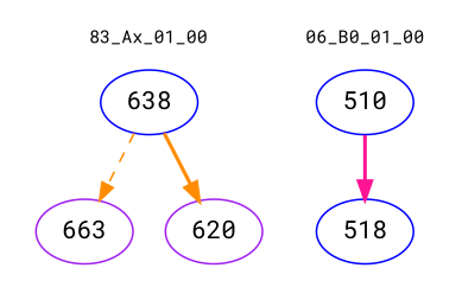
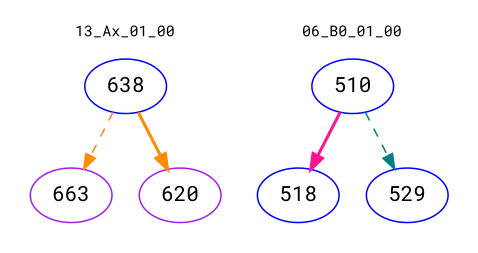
  digraph {
    fontname="Roboto Mono"
    node [color=blue fontname="Roboto Mono"]
    edge [color=darkorange fontname="Roboto Mono" style=dashed]
    n1 [label=638]
    n2 [color=purple label=663]
    n3 [color=purple label=620]
    n4 [label=510]
    n5 [label=518]
+   n6 [label=529]
    subgraph cluster_1 {
      color=white
      fontsize=10
-     label="83_Ax_01_00"
+     label="13_Ax_01_00"
      n1
      n2
      n3
    }
    subgraph cluster_2 {
      color=white
      fontsize=10
      label="06_B0_01_00"
      n4
      n5
+     n6
    }
    n1 -> n2
    n1 -> n3 [style=bold]
    n4 -> n5 [color=deeppink style=bold]
+   n4 -> n6 [color=teal]
  }
